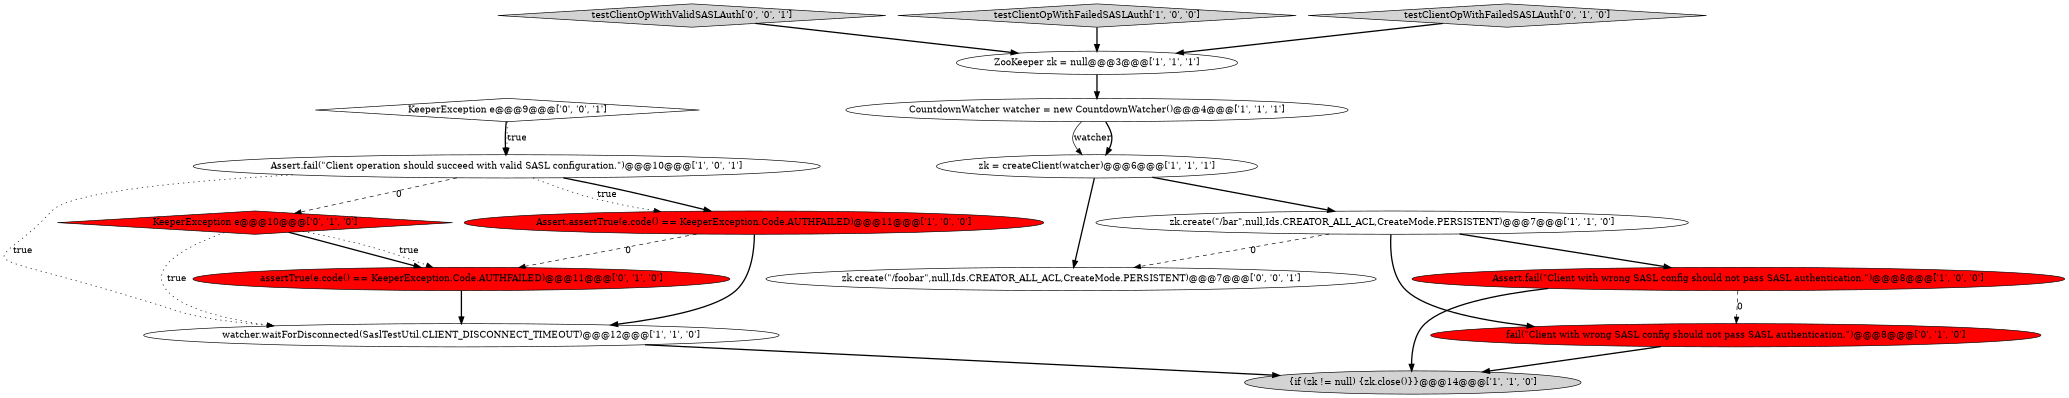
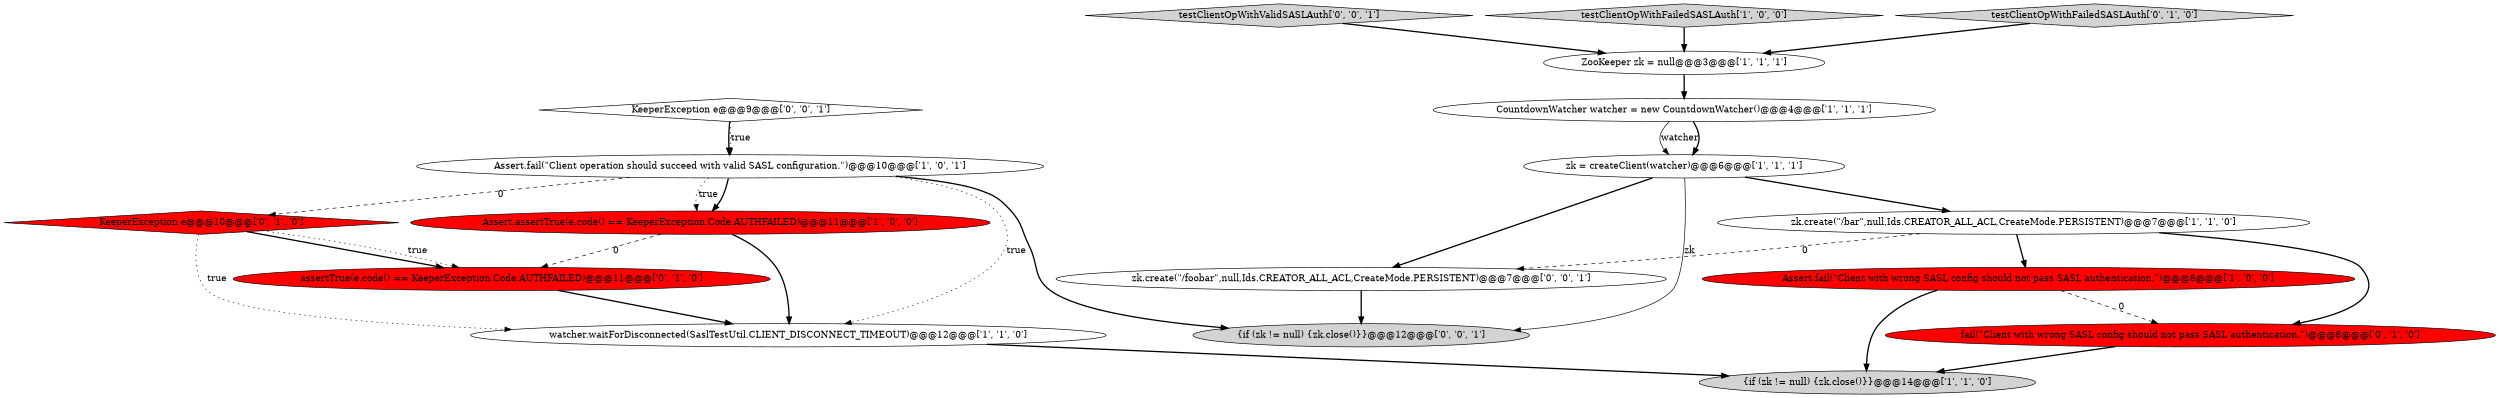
  digraph {
    node [fillcolor=white shape=ellipse style=filled]
    edge [style=bold]
    n1 [fillcolor=red label="KeeperException e@@@10@@@['0', '1', '0']" shape=diamond]
    n2 [label="watcher.waitForDisconnected(SaslTestUtil.CLIENT_DISCONNECT_TIMEOUT)@@@12@@@['1', '1', '0']"]
    n3 [fillcolor=red label="assertTrue(e.code() == KeeperException.Code.AUTHFAILED)@@@11@@@['0', '1', '0']"]
    n4 [fillcolor=lightgray label="{if (zk != null) {zk.close()}}@@@14@@@['1', '1', '0']"]
    n5 [fillcolor=lightgray label="testClientOpWithValidSASLAuth['0', '0', '1']" shape=diamond]
    n6 [label="ZooKeeper zk = null@@@3@@@['1', '1', '1']"]
    n7 [label="CountdownWatcher watcher = new CountdownWatcher()@@@4@@@['1', '1', '1']"]
    n8 [fillcolor=lightgray label="testClientOpWithFailedSASLAuth['1', '0', '0']" shape=diamond]
+   n9 [fillcolor=lightgray label="{if (zk != null) {zk.close()}}@@@12@@@['0', '0', '1']"]
    n10 [fillcolor=red label="Assert.fail(\"Client with wrong SASL config should not pass SASL authentication.\")@@@8@@@['1', '0', '0']"]
    n11 [fillcolor=red label="fail(\"Client with wrong SASL config should not pass SASL authentication.\")@@@8@@@['0', '1', '0']"]
    n12 [label="Assert.fail(\"Client operation should succeed with valid SASL configuration.\")@@@10@@@['1', '0', '1']"]
    n13 [fillcolor=red label="Assert.assertTrue(e.code() == KeeperException.Code.AUTHFAILED)@@@11@@@['1', '0', '0']"]
    n14 [label="zk = createClient(watcher)@@@6@@@['1', '1', '1']"]
    n15 [label="zk.create(\"/bar\",null,Ids.CREATOR_ALL_ACL,CreateMode.PERSISTENT)@@@7@@@['1', '1', '0']"]
    n16 [label="zk.create(\"/foobar\",null,Ids.CREATOR_ALL_ACL,CreateMode.PERSISTENT)@@@7@@@['0', '0', '1']"]
    n17 [fillcolor=lightgray label="testClientOpWithFailedSASLAuth['0', '1', '0']" shape=diamond]
    n18 [label="KeeperException e@@@9@@@['0', '0', '1']" shape=diamond]
    n1 -> n2 [label=true style=dotted]
    n1 -> n3
    n1 -> n3 [label=true style=dotted]
    n2 -> n4
    n3 -> n2
    n5 -> n6
    n6 -> n7
    n7 -> n14 [label=watcher style=solid]
    n7 -> n14
    n8 -> n6
    n10 -> n4
    n10 -> n11 [label=0 style=dashed]
    n11 -> n4
    n12 -> n1 [label=0 style=dashed]
    n12 -> n2 [label=true style=dotted]
+   n12 -> n9
    n12 -> n13
    n12 -> n13 [label=true style=dotted]
    n13 -> n2
    n13 -> n3 [label=0 style=dashed]
+   n14 -> n9 [label=zk style=solid]
    n14 -> n15
    n14 -> n16
    n15 -> n10
    n15 -> n11
    n15 -> n16 [label=0 style=dashed]
+   n16 -> n9
    n17 -> n6
    n18 -> n12
    n18 -> n12 [label=true style=dotted]
  }
